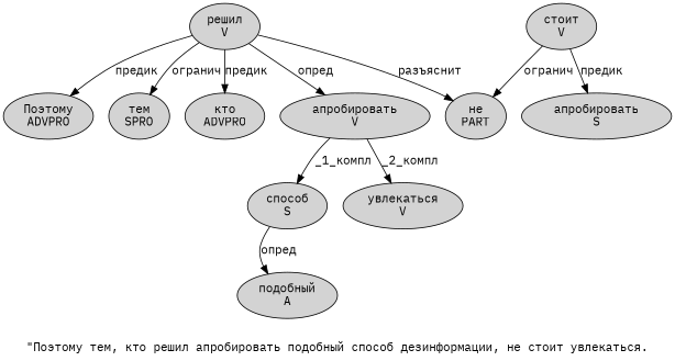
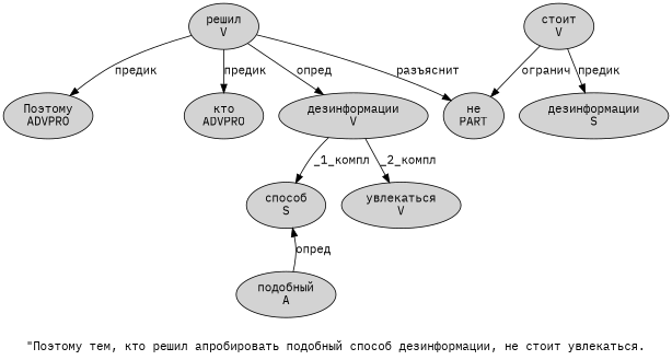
  digraph {
    fontname="IBM Plex Mono"
    label="\"Поэтому тем, кто решил апробировать подобный способ дезинформации, не стоит увлекаться."
    node [fillcolor=lightgray fontname="IBM Plex Mono" penwidth=1 shape=ellipse style=filled]
    edge [fontname="IBM Plex Mono"]
    n1 [label="Поэтому\nADVPRO"]
-   n2 [label="тем\nSPRO"]
    n3 [label="кто\nADVPRO"]
    n4 [label="решил\nV"]
-   n5 [label="апробировать\nV"]
+   n5 [label="дезинформации\nV"]
    n6 [label="не\nPART"]
    n7 [label="способ\nS"]
    n8 [label="увлекаться\nV"]
    n9 [label="стоит\nV"]
-   n10 [label="апробировать\nS"]
+   n10 [label="дезинформации\nS"]
    n11 [label="подобный\nA"]
    n4 -> n1 [label="предик"]
-   n4 -> n2 [label="огранич"]
    n4 -> n3 [label="предик"]
    n4 -> n5 [label="опред"]
    n4 -> n6 [label="разъяснит"]
    n5 -> n7 [label="_1_компл"]
    n5 -> n8 [label="_2_компл"]
-   n7 -> n11 [label="опред"]
+   n11 -> n7 [label="опред"]
    n9 -> n6 [label="огранич"]
    n9 -> n10 [label="предик"]
  }
